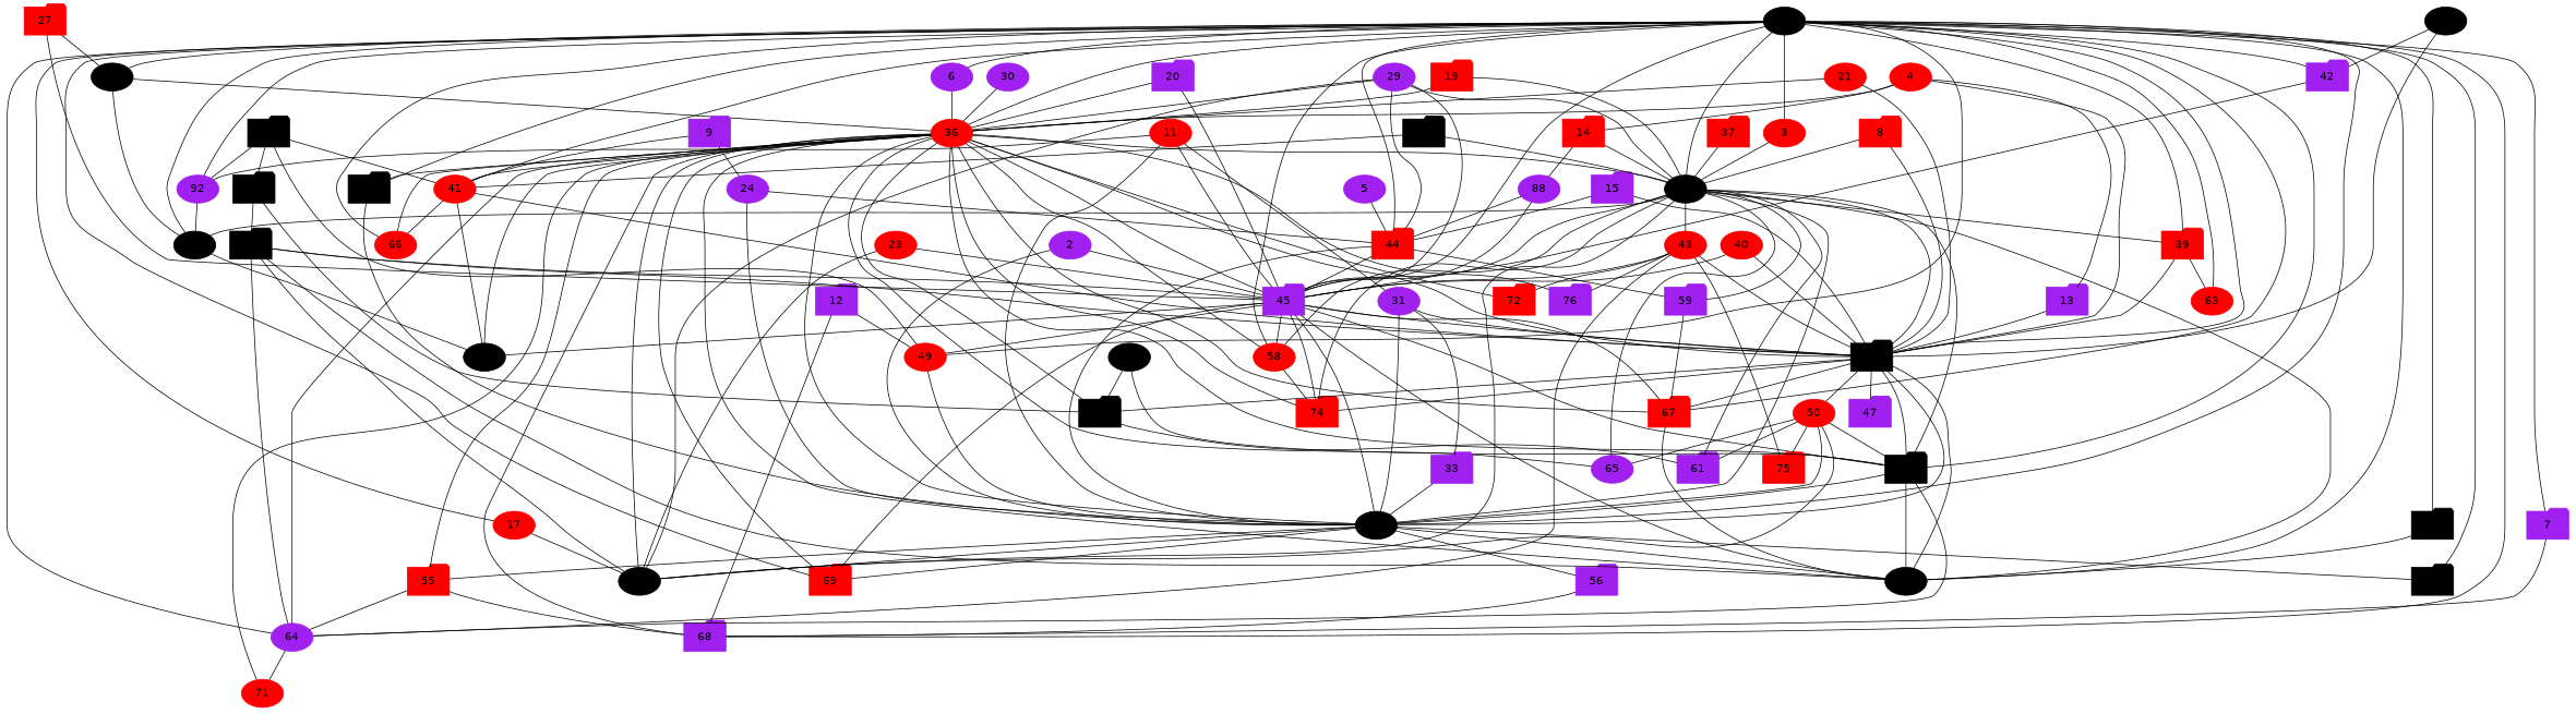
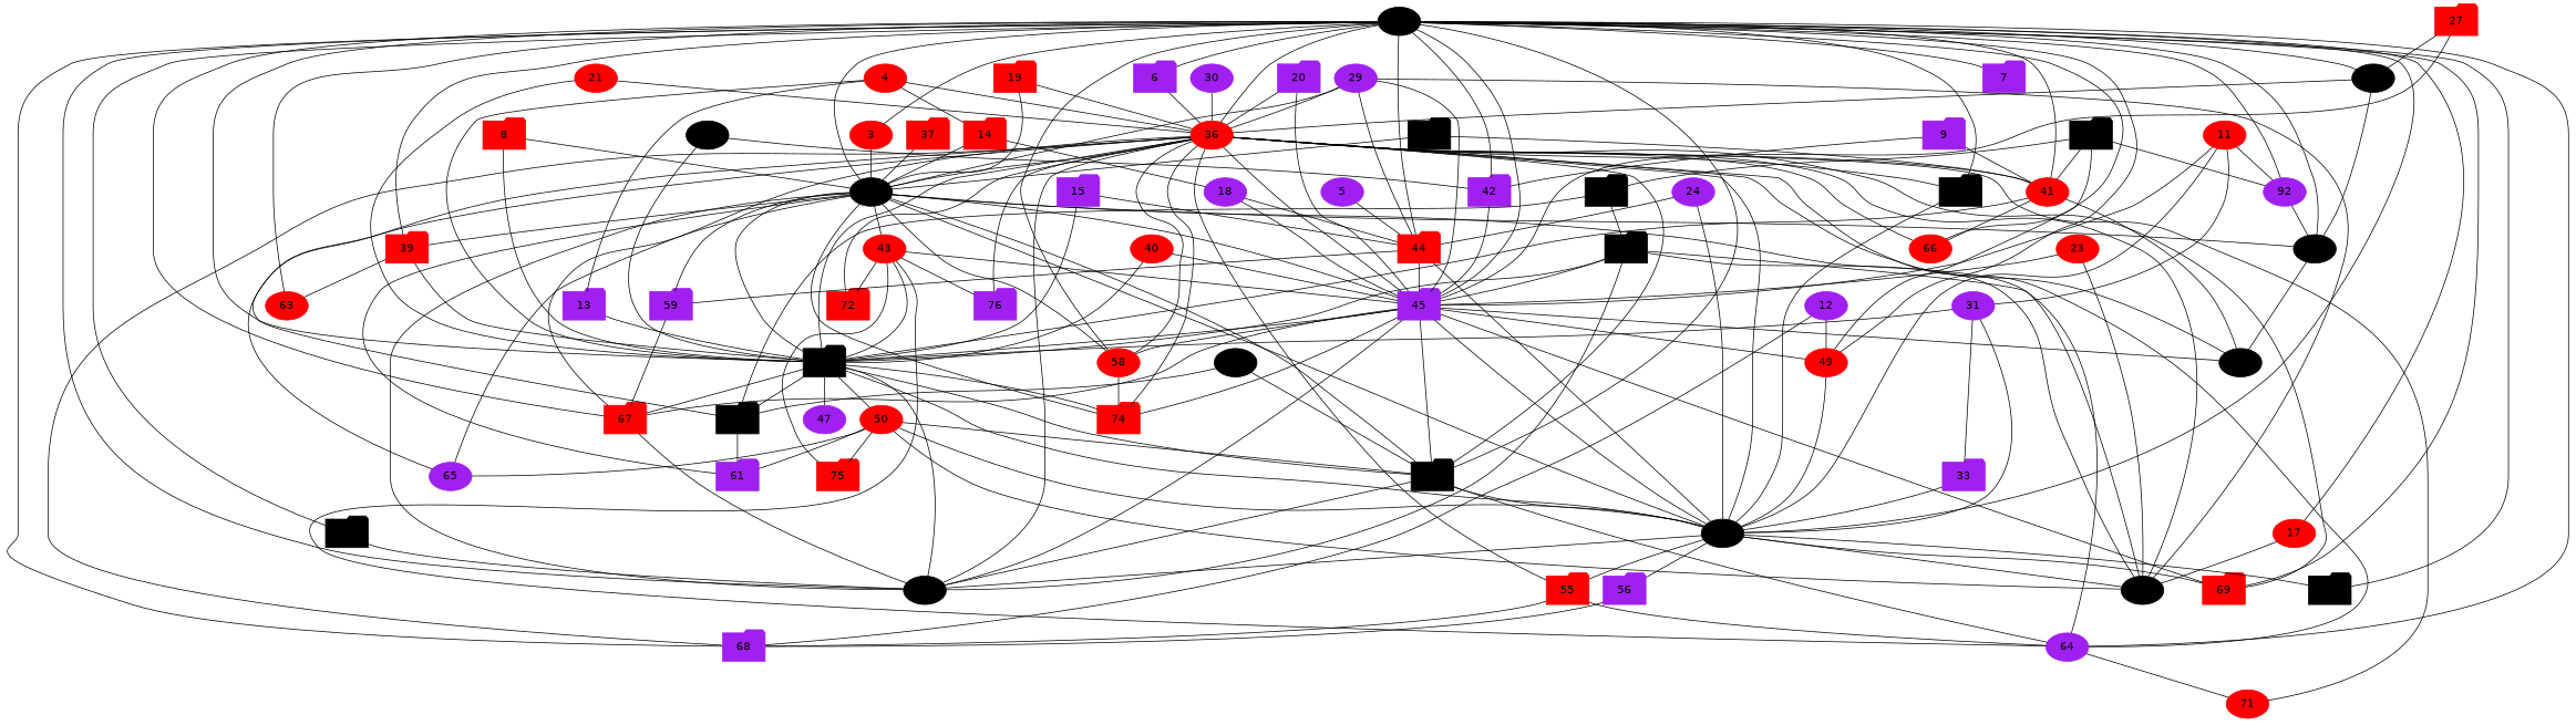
  graph {
    fontname="DejaVu Sans"
    node [color=red fontname="DejaVu Sans" shape=ellipse style=filled]
    edge [fontname="DejaVu Sans" weight=1.0]
    1 [color=black]
    3
-   6 [color=purple]
+   6 [color=purple shape=folder]
    7 [color=purple shape=folder]
    17
    n6 [color=purple label=92]
    34 [color=black]
    35 [color=black shape=folder]
    36
    38 [color=black]
    39 [shape=folder]
    41
    42 [color=purple shape=folder]
    44 [shape=folder]
    45 [color=purple shape=folder]
    46 [color=black shape=folder]
    48 [color=black shape=folder]
    49
    51 [color=black shape=folder]
    52 [color=black]
    53 [color=black]
    57 [color=black shape=folder]
    58
    63
    64 [color=purple]
    66
    67 [shape=folder]
    68 [color=purple shape=folder]
    69 [shape=folder]
    70 [color=black]
    62 [color=black]
    60 [color=black shape=folder]
    54 [color=black]
    55 [shape=folder]
    65 [color=purple]
    71
    72 [shape=folder]
    n38 [color=purple label=76 shape=folder]
    74 [shape=folder]
    43
    59 [color=purple shape=folder]
    61 [color=purple shape=folder]
-   47 [color=purple shape=folder]
+   47 [color=purple]
    50
    56 [color=purple shape=folder]
-   2 [color=purple]
    4
    13 [color=purple shape=folder]
    14 [shape=folder]
-   18 [color=purple label=88]
+   18 [color=purple]
    5 [color=purple]
    8 [shape=folder]
    9 [color=purple shape=folder]
    10 [color=black]
    11
    31 [color=purple]
    33 [color=purple shape=folder]
-   12 [color=purple shape=folder]
+   12 [color=purple]
    15 [color=purple shape=folder]
    16 [color=black shape=folder]
    25 [color=black shape=folder]
    26 [color=black shape=folder]
    19 [shape=folder]
    20 [color=purple shape=folder]
    21
    22 [color=black]
    23
    24 [color=purple]
    27 [shape=folder]
    28 [color=black shape=folder]
    29 [color=purple]
    30 [color=purple]
    37 [shape=folder]
    75 [shape=folder]
    40
    1 -- 3
    1 -- 6
    1 -- 7
    1 -- 17
    1 -- n6
    1 -- 34
    1 -- 35
    1 -- 36 [weight=5.0]
    1 -- 38 [weight=2.0]
    1 -- 39 [weight=2.0]
    1 -- 41 [weight=2.0]
    1 -- 42 [weight=2.0]
    1 -- 44
    1 -- 45 [weight=2.0]
    1 -- 46 [weight=3.0]
    1 -- 48
    1 -- 49
    1 -- 51 [weight=3.0]
    1 -- 52 [weight=2.0]
    1 -- 53
    1 -- 57
    1 -- 58
    1 -- 63
    1 -- 64
    1 -- 66
    1 -- 67
    1 -- 68
    1 -- 69
    1 -- 70 [weight=3.0]
    3 -- 38
    6 -- 36 [weight=2.0]
-   7 -- 68
    17 -- 62
    n6 -- 53
    34 -- 36
    34 -- 53
    35 -- 70
    36 -- 38 [weight=3.0]
    36 -- 41 [weight=2.0]
    36 -- 45 [weight=2.0]
    36 -- 46 [weight=2.0]
    36 -- 48
    36 -- 51 [weight=2.0]
    36 -- 52 [weight=2.0]
    36 -- 58
    36 -- 64
    36 -- 66
    36 -- 67
    36 -- 68 [weight=2.0]
    36 -- 69
    36 -- 70 [weight=3.0]
    36 -- 62
    36 -- 60
    36 -- 54 [weight=2.0]
    36 -- 55
    36 -- 65
    36 -- 71
    36 -- 72
    36 -- n38
    36 -- 74
    38 -- 39
    38 -- 45
    38 -- 46
    38 -- 51
    38 -- 52
    38 -- 53
    38 -- 58
    38 -- 70 [weight=2.0]
    38 -- 62
    38 -- 65
    38 -- 74
    38 -- 43 [weight=2.0]
    38 -- 59
    38 -- 61
    39 -- 46
    39 -- 63
    41 -- 46
    41 -- 66
    41 -- 54
    42 -- 45
    44 -- 45 [weight=3.0]
    44 -- 52 [weight=2.0]
    44 -- 59
    45 -- 46
    45 -- 49 [weight=2.0]
    45 -- 51
    45 -- 52 [weight=2.0]
    45 -- 58
    45 -- 67
    45 -- 69
    45 -- 70
    45 -- 54
    45 -- 74
    46 -- 51
    46 -- 52 [weight=2.0]
    46 -- 67
    46 -- 70
    46 -- 60 [weight=2.0]
    46 -- 74
    46 -- 47
    46 -- 50
    48 -- 52
    49 -- 52
    51 -- 52
    51 -- 64
    51 -- 70
    52 -- 57
    52 -- 69
    52 -- 70
    52 -- 62
    52 -- 55
    52 -- 56
    53 -- 54
    58 -- 74
    64 -- 71
    67 -- 70
    60 -- 61
    55 -- 64
    55 -- 68
    43 -- 45 [weight=2.0]
    43 -- 46 [weight=2.0]
    43 -- 64
    43 -- 72
    43 -- n38
    43 -- 75
    59 -- 67
    50 -- 51
    50 -- 52
    50 -- 62
    50 -- 65
    50 -- 61
    50 -- 75
    56 -- 68
-   2 -- 45
-   2 -- 52
    4 -- 36
    4 -- 46
    4 -- 13
    4 -- 14
    13 -- 46
    14 -- 38
    14 -- 18
    18 -- 44
    18 -- 45 [weight=2.0]
    5 -- 44
    8 -- 38
    8 -- 46
    9 -- 41
-   9 -- 24
+   9 -- 42
    10 -- 51
    10 -- 60
    11 -- n6
    11 -- 45
    11 -- 52
    11 -- 31
    31 -- 46
    31 -- 52
    31 -- 33
    33 -- 52
    12 -- 49
    12 -- 68
    15 -- 44
    15 -- 46
    16 -- n6
    16 -- 41
    16 -- 49
    16 -- 25
    25 -- 60
    25 -- 26
    26 -- 45
    26 -- 46
    26 -- 64
    26 -- 70
    26 -- 62
    19 -- 36
    19 -- 38
    20 -- 36
    20 -- 45
    21 -- 36
    21 -- 46
    22 -- 42
    22 -- 46
    23 -- 45
    23 -- 62
    24 -- 44
    24 -- 52
    27 -- 34
    27 -- 45
    28 -- 38
    28 -- 41
    29 -- 36
    29 -- 38
    29 -- 44
    29 -- 45
    29 -- 62
    30 -- 36 [weight=2.0]
    37 -- 38
    40 -- 45
    40 -- 46
  }
